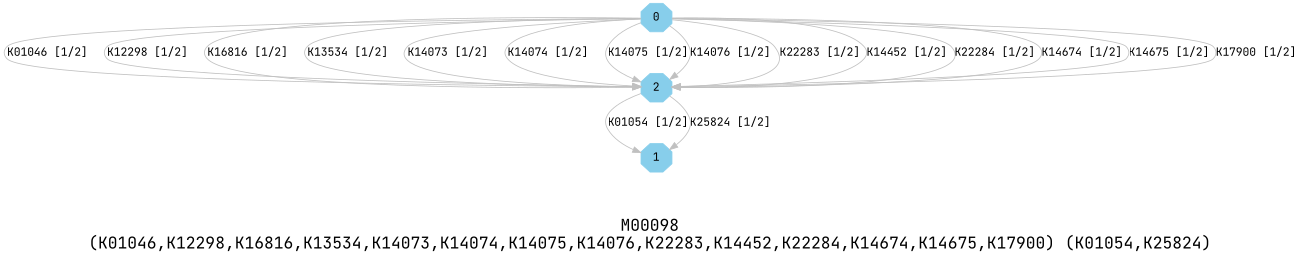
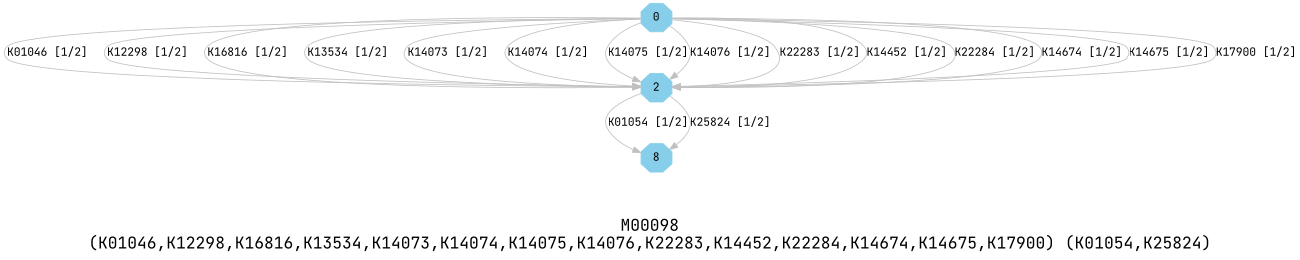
  digraph {
    fontsize=20
    label="M00098\n(K01046,K12298,K16816,K13534,K14073,K14074,K14075,K14076,K22283,K14452,K22284,K14674,K14675,K17900) (K01054,K25824)"
    fontname="JetBrains Mono"
    node [color=skyblue shape=octagon style=filled fontname="JetBrains Mono"]
    edge [color=grey fontname="JetBrains Mono"]
    0 [height=.3 width=.3]
-   1 [height=.3 width=.3]
+   1 [height=.3 width=.3 label=8]
    2 [height=.3 width=.3]
    subgraph sub_1 {
      0
      1
      2
    }
    0 -> 2 [label="K01046 [1/2]"]
    0 -> 2 [label="K12298 [1/2]"]
    0 -> 2 [label="K16816 [1/2]"]
    0 -> 2 [label="K13534 [1/2]"]
    0 -> 2 [label="K14073 [1/2]"]
    0 -> 2 [label="K14074 [1/2]"]
    0 -> 2 [label="K14075 [1/2]"]
    0 -> 2 [label="K14076 [1/2]"]
    0 -> 2 [label="K22283 [1/2]"]
    0 -> 2 [label="K14452 [1/2]"]
    0 -> 2 [label="K22284 [1/2]"]
    0 -> 2 [label="K14674 [1/2]"]
    0 -> 2 [label="K14675 [1/2]"]
    0 -> 2 [label="K17900 [1/2]"]
    2 -> 1 [label="K01054 [1/2]"]
    2 -> 1 [label="K25824 [1/2]"]
  }
